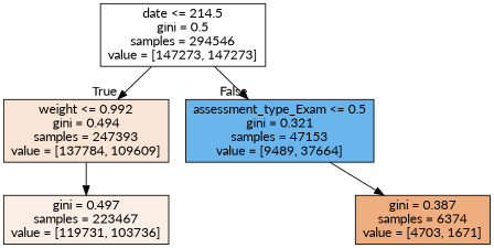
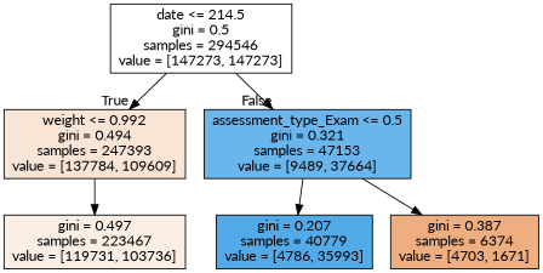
  digraph {
    fontname=Lato
    node [color=black fontname=Lato shape=box style=filled]
    edge [fontname=Lato]
    n1 [fillcolor="#e5813900" label="date <= 214.5\ngini = 0.5\nsamples = 294546\nvalue = [147273, 147273]"]
    n2 [fillcolor="#e5813934" label="weight <= 0.992\ngini = 0.494\nsamples = 247393\nvalue = [137784, 109609]"]
    n3 [fillcolor="#399de5bf" label="assessment_type_Exam <= 0.5\ngini = 0.321\nsamples = 47153\nvalue = [9489, 37664]"]
    n4 [fillcolor="#e5813922" label="gini = 0.497\nsamples = 223467\nvalue = [119731, 103736]"]
+   n5 [fillcolor="#399de5dd" label="gini = 0.207\nsamples = 40779\nvalue = [4786, 35993]"]
    n6 [fillcolor="#e58139a4" label="gini = 0.387\nsamples = 6374\nvalue = [4703, 1671]"]
    n1 -> n2 [headlabel=True labelangle=45 labeldistance=2.5]
    n1 -> n3 [headlabel=False labelangle=-45 labeldistance=2.5]
    n2 -> n4
+   n3 -> n5
    n3 -> n6
  }
